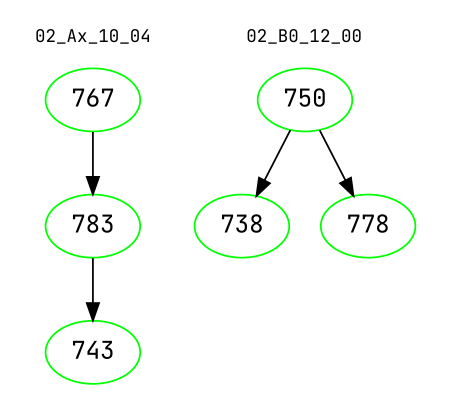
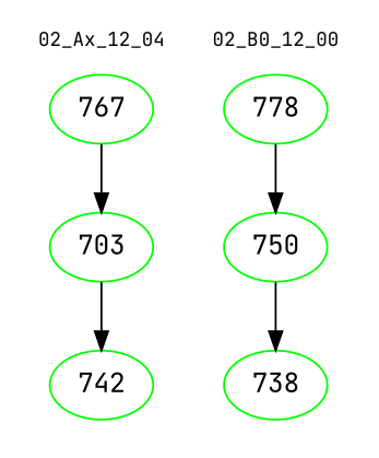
  digraph {
    fontname="JetBrains Mono"
    node [color=green fontname="JetBrains Mono"]
    edge [color=black fontname="JetBrains Mono"]
    n1 [label=767]
-   n2 [label=743]
-   n3 [label=783]
+   n2 [label=742]
+   n3 [label=703]
    n4 [label=750]
    n5 [label=738]
    n6 [label=778]
    subgraph cluster_1 {
      color=white
      fontsize=10
-     label="02_Ax_10_04"
+     label="02_Ax_12_04"
      n1
      n2
      n3
    }
    subgraph cluster_2 {
      color=white
      fontsize=10
      label="02_B0_12_00"
      n4
      n5
      n6
    }
    n1 -> n3
    n3 -> n2
    n4 -> n5
-   n4 -> n6
+   n6 -> n4
  }
